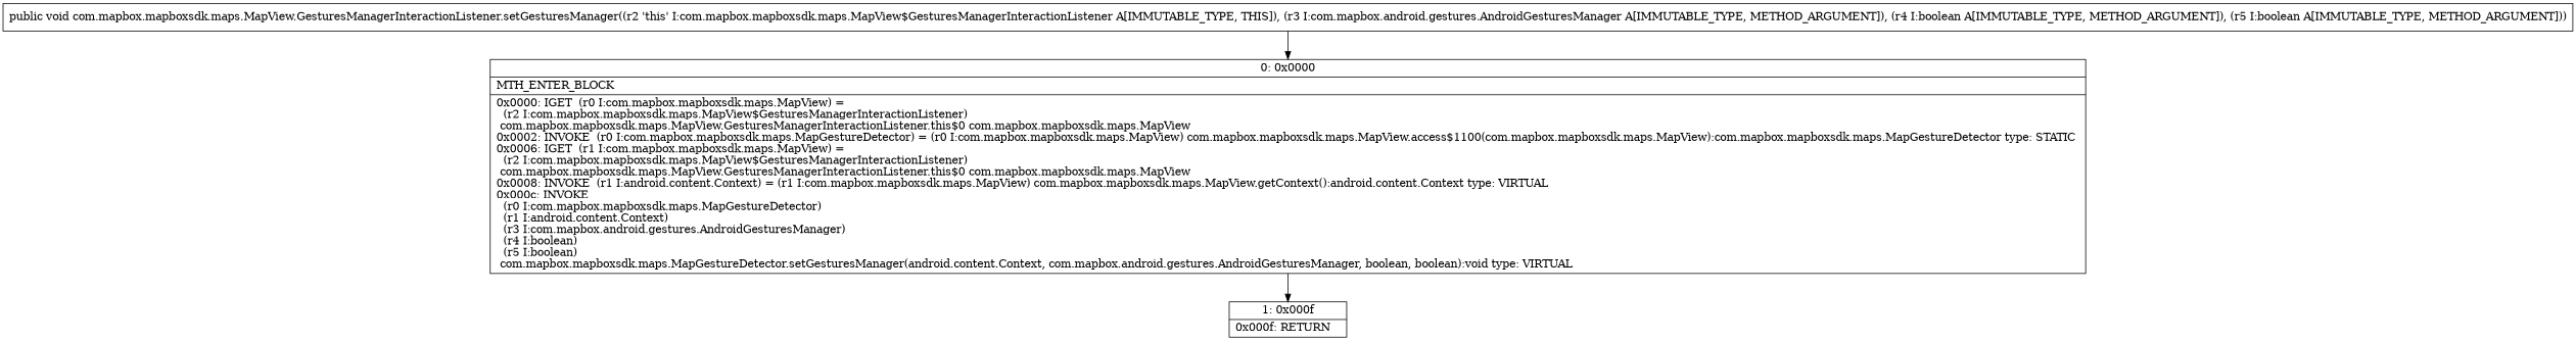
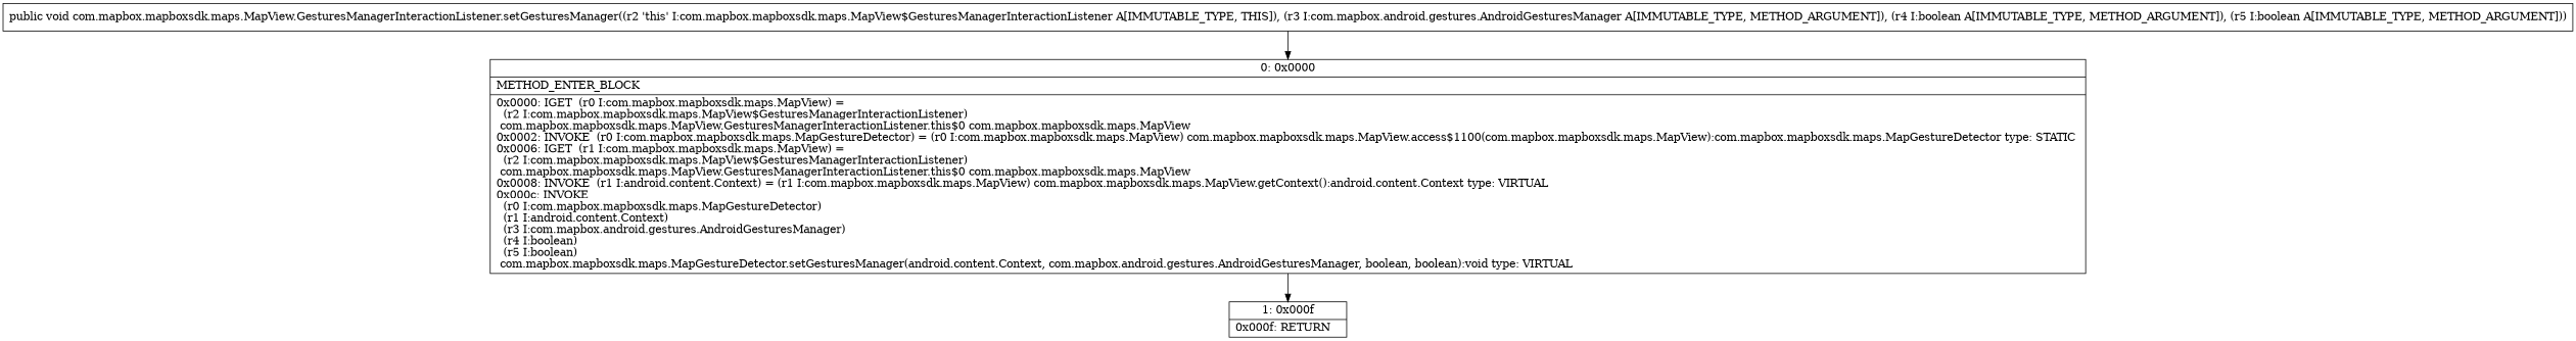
  digraph {
    node [shape=record]
-   n1 [label="{0\:\ 0x0000|MTH_ENTER_BLOCK\l|0x0000: IGET  (r0 I:com.mapbox.mapboxsdk.maps.MapView) = \l  (r2 I:com.mapbox.mapboxsdk.maps.MapView$GesturesManagerInteractionListener)\l com.mapbox.mapboxsdk.maps.MapView.GesturesManagerInteractionListener.this$0 com.mapbox.mapboxsdk.maps.MapView \l0x0002: INVOKE  (r0 I:com.mapbox.mapboxsdk.maps.MapGestureDetector) = (r0 I:com.mapbox.mapboxsdk.maps.MapView) com.mapbox.mapboxsdk.maps.MapView.access$1100(com.mapbox.mapboxsdk.maps.MapView):com.mapbox.mapboxsdk.maps.MapGestureDetector type: STATIC \l0x0006: IGET  (r1 I:com.mapbox.mapboxsdk.maps.MapView) = \l  (r2 I:com.mapbox.mapboxsdk.maps.MapView$GesturesManagerInteractionListener)\l com.mapbox.mapboxsdk.maps.MapView.GesturesManagerInteractionListener.this$0 com.mapbox.mapboxsdk.maps.MapView \l0x0008: INVOKE  (r1 I:android.content.Context) = (r1 I:com.mapbox.mapboxsdk.maps.MapView) com.mapbox.mapboxsdk.maps.MapView.getContext():android.content.Context type: VIRTUAL \l0x000c: INVOKE  \l  (r0 I:com.mapbox.mapboxsdk.maps.MapGestureDetector)\l  (r1 I:android.content.Context)\l  (r3 I:com.mapbox.android.gestures.AndroidGesturesManager)\l  (r4 I:boolean)\l  (r5 I:boolean)\l com.mapbox.mapboxsdk.maps.MapGestureDetector.setGesturesManager(android.content.Context, com.mapbox.android.gestures.AndroidGesturesManager, boolean, boolean):void type: VIRTUAL \l}"]
+   n1 [label="{0\:\ 0x0000|METHOD_ENTER_BLOCK\l|0x0000: IGET  (r0 I:com.mapbox.mapboxsdk.maps.MapView) = \l  (r2 I:com.mapbox.mapboxsdk.maps.MapView$GesturesManagerInteractionListener)\l com.mapbox.mapboxsdk.maps.MapView.GesturesManagerInteractionListener.this$0 com.mapbox.mapboxsdk.maps.MapView \l0x0002: INVOKE  (r0 I:com.mapbox.mapboxsdk.maps.MapGestureDetector) = (r0 I:com.mapbox.mapboxsdk.maps.MapView) com.mapbox.mapboxsdk.maps.MapView.access$1100(com.mapbox.mapboxsdk.maps.MapView):com.mapbox.mapboxsdk.maps.MapGestureDetector type: STATIC \l0x0006: IGET  (r1 I:com.mapbox.mapboxsdk.maps.MapView) = \l  (r2 I:com.mapbox.mapboxsdk.maps.MapView$GesturesManagerInteractionListener)\l com.mapbox.mapboxsdk.maps.MapView.GesturesManagerInteractionListener.this$0 com.mapbox.mapboxsdk.maps.MapView \l0x0008: INVOKE  (r1 I:android.content.Context) = (r1 I:com.mapbox.mapboxsdk.maps.MapView) com.mapbox.mapboxsdk.maps.MapView.getContext():android.content.Context type: VIRTUAL \l0x000c: INVOKE  \l  (r0 I:com.mapbox.mapboxsdk.maps.MapGestureDetector)\l  (r1 I:android.content.Context)\l  (r3 I:com.mapbox.android.gestures.AndroidGesturesManager)\l  (r4 I:boolean)\l  (r5 I:boolean)\l com.mapbox.mapboxsdk.maps.MapGestureDetector.setGesturesManager(android.content.Context, com.mapbox.android.gestures.AndroidGesturesManager, boolean, boolean):void type: VIRTUAL \l}"]
    n2 [label="{1\:\ 0x000f|0x000f: RETURN   \l}"]
    n3 [label="{public void com.mapbox.mapboxsdk.maps.MapView.GesturesManagerInteractionListener.setGesturesManager((r2 'this' I:com.mapbox.mapboxsdk.maps.MapView$GesturesManagerInteractionListener A[IMMUTABLE_TYPE, THIS]), (r3 I:com.mapbox.android.gestures.AndroidGesturesManager A[IMMUTABLE_TYPE, METHOD_ARGUMENT]), (r4 I:boolean A[IMMUTABLE_TYPE, METHOD_ARGUMENT]), (r5 I:boolean A[IMMUTABLE_TYPE, METHOD_ARGUMENT])) }"]
    n1 -> n2
    n3 -> n1
  }
